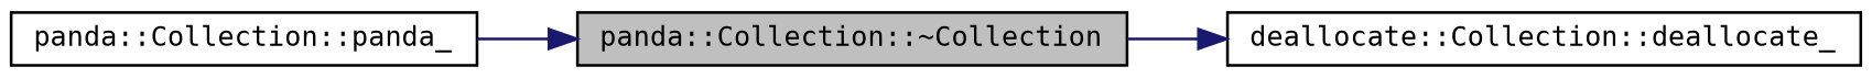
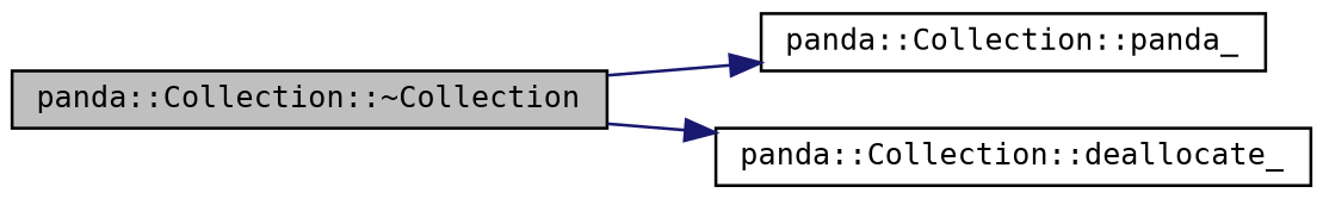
  digraph {
    fontname="DejaVu Sans Mono"
    rankdir=LR
    node [color=black fillcolor=white fontname="DejaVu Sans Mono" fontsize=10 shape=record style=filled]
    edge [color=midnightblue fontname="DejaVu Sans Mono" fontsize=10 labelfontname=Helvetica labelfontsize=10 style=solid]
    n1 [fillcolor=grey75 fontcolor=black height=0.2 label="panda::Collection::~Collection" width=0.4]
    n2 [height=0.2 label="panda::Collection::panda_" width=0.4]
-   n3 [height=0.2 label="deallocate::Collection::deallocate_" width=0.4]
-   n2 -> n1
+   n3 [height=0.2 label="panda::Collection::deallocate_" width=0.4]
+   n1 -> n2
    n1 -> n3
  }
